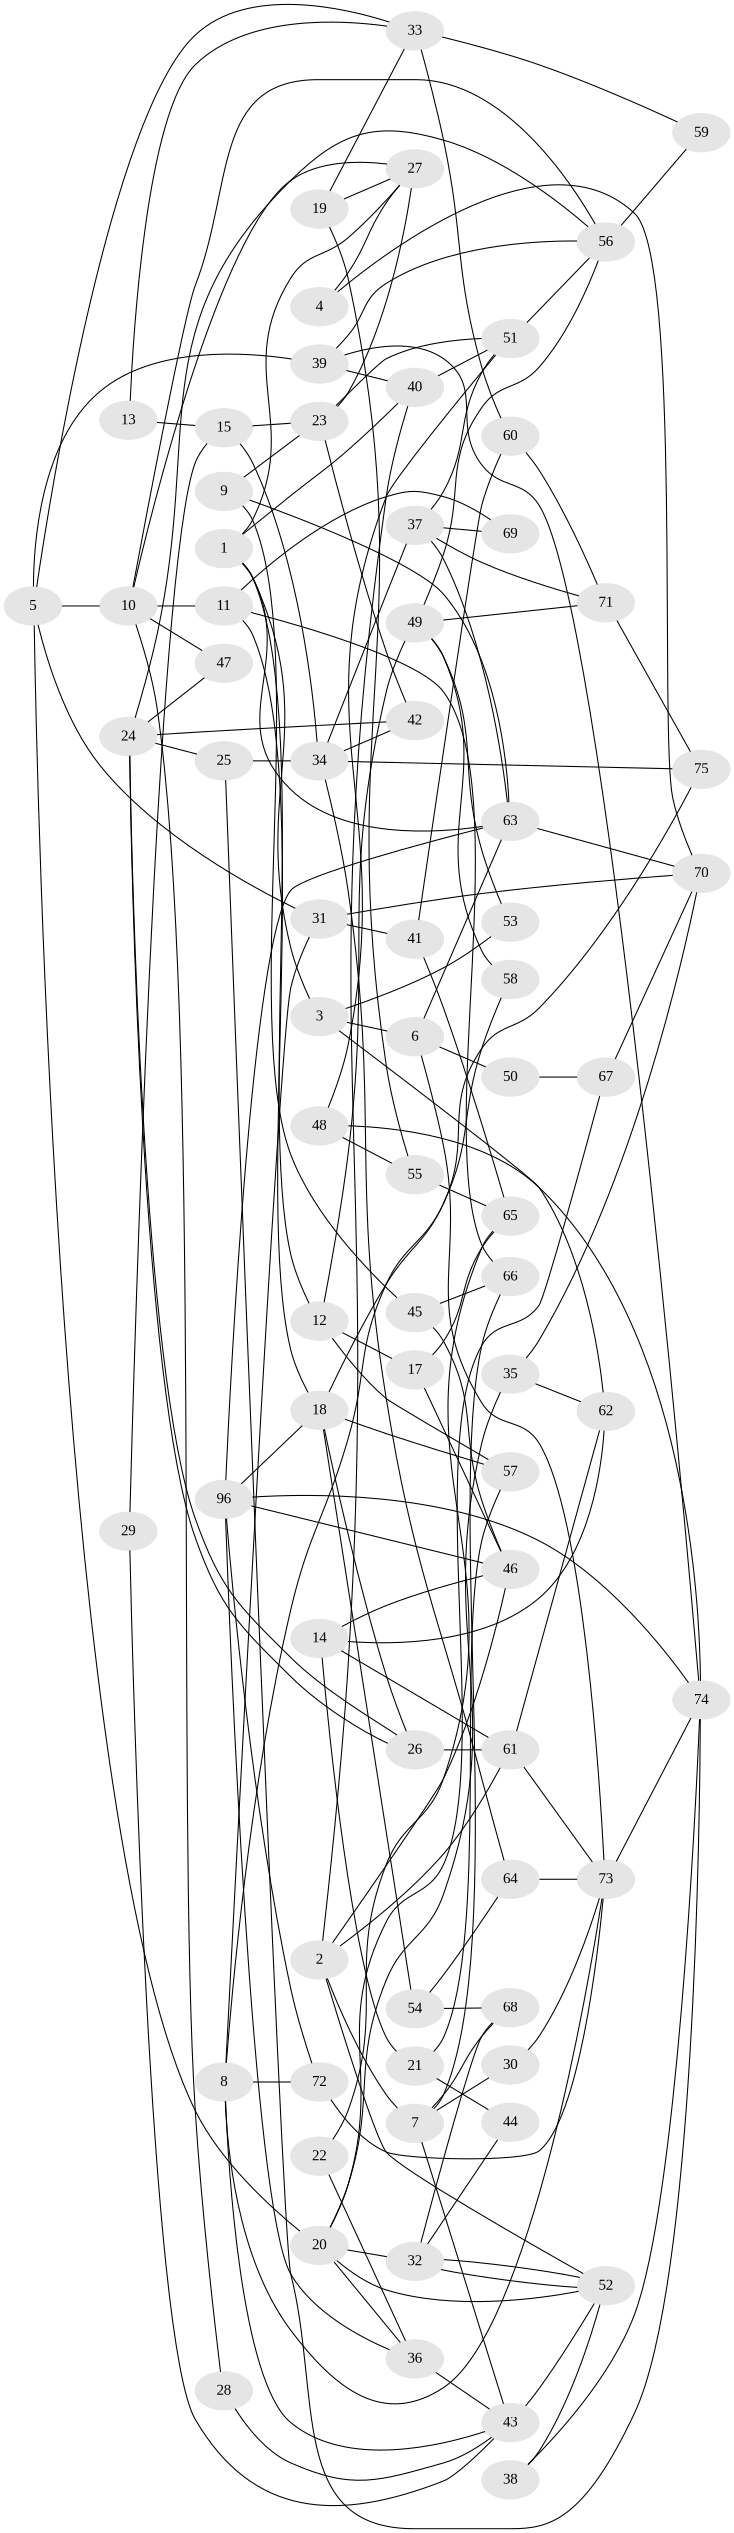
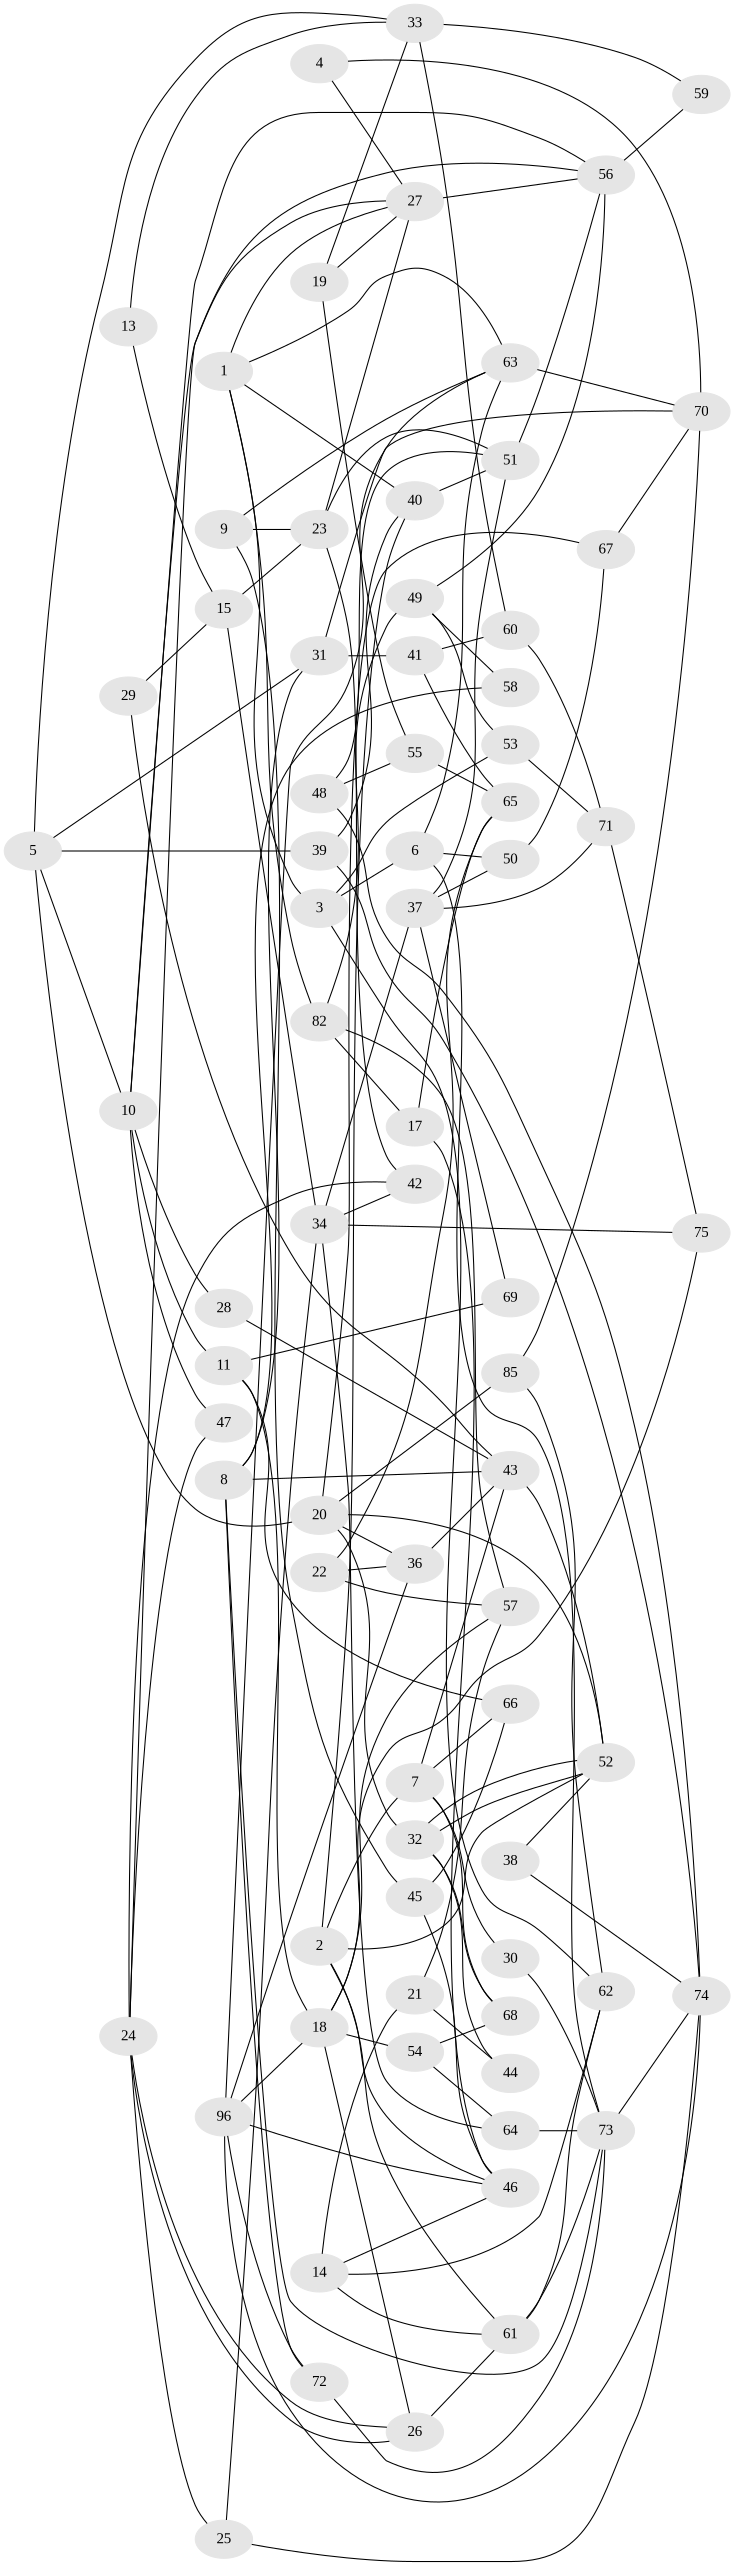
  graph {
    fontname="Liberation Serif"
    rankdir=LR
    node [color=gray90 fontname="Liberation Serif" style=filled]
    edge [fontname="Liberation Serif"]
    1
    3
-   12
+   12 [label=82]
    27
    40
    63
    6
    53
    62
    17
    49
    57
    51
    70
    2
    7
    46
    52
    61
    30
    43
    66
    68
    73
    50
    9
    23
    45
    71
    4
    5
    10
    20
    33
    39
    31
    11
    28
    47
    56
    36
    32
-   35
+   35 [label=85]
    67
    59
    60
    74
    8
    58
    72
    41
    42
    18
    69
    26
    54
    75
    65
    13
    15
    34
    14
    21
    44
    37
    64
    n67 [label=96]
    19
    55
    22
    24
    25
    29
    38
    48
    1 -- 3
    1 -- 12
    1 -- 27
    1 -- 40
    1 -- 63
    3 -- 6
    3 -- 53
    3 -- 62
    12 -- 17
    12 -- 49
    12 -- 57
    40 -- 51
    63 -- 70
    6 -- 63
    6 -- 73
    6 -- 50
-   49 -- 71
+   53 -- 71
    17 -- 46
    17 -- 65
    49 -- 53
    49 -- 56
    49 -- 58
    51 -- 56
    2 -- 40
    2 -- 7
    2 -- 46
    2 -- 52
    2 -- 61
    7 -- 30
    7 -- 43
    7 -- 66
    7 -- 68
    61 -- 62
    61 -- 73
    30 -- 73
    43 -- 52
    73 -- 74
    50 -- 67
    9 -- 63
    9 -- 23
    9 -- 45
    23 -- 27
    23 -- 51
    23 -- 42
    45 -- 46
    45 -- 66
    71 -- 75
    4 -- 27
    4 -- 70
    5 -- 10
    5 -- 20
    5 -- 33
    5 -- 39
    5 -- 31
    10 -- 27
    10 -- 11
    10 -- 28
    10 -- 47
    10 -- 56
    20 -- 52
    20 -- 36
    20 -- 32
    20 -- 35
    20 -- 67
    33 -- 59
    33 -- 60
    39 -- 40
-   39 -- 56
+   27 -- 56
    39 -- 74
    31 -- 70
    31 -- 41
    11 -- 66
    11 -- 18
    11 -- 69
    28 -- 43
    56 -- 59
    36 -- 43
    32 -- 52
    32 -- 52
    32 -- 68
    32 -- 44
    35 -- 62
    35 -- 70
    67 -- 70
    60 -- 71
    8 -- 43
    8 -- 73
    8 -- 31
    8 -- 58
    8 -- 72
    72 -- 73
    41 -- 60
    41 -- 65
    18 -- 57
    18 -- 26
    18 -- 54
    18 -- 75
    26 -- 61
    54 -- 68
    54 -- 64
    13 -- 33
    13 -- 15
    15 -- 23
    15 -- 34
    34 -- 42
    34 -- 75
    34 -- 37
    34 -- 64
    14 -- 62
    14 -- 46
    14 -- 61
    14 -- 21
    21 -- 57
    21 -- 44
    37 -- 51
-   37 -- 63
+   37 -- 50
    37 -- 71
    37 -- 69
    64 -- 73
    n67 -- 63
    n67 -- 46
    n67 -- 36
    n67 -- 74
    n67 -- 72
    n67 -- 18
    19 -- 27
    19 -- 33
    19 -- 55
    55 -- 65
+   22 -- 57
    22 -- 36
    22 -- 65
    24 -- 47
    24 -- 56
    24 -- 42
    24 -- 26
    24 -- 26
    24 -- 25
    25 -- 74
    25 -- 34
    29 -- 43
    29 -- 15
    38 -- 52
    38 -- 74
    48 -- 51
    48 -- 74
    48 -- 55
  }
